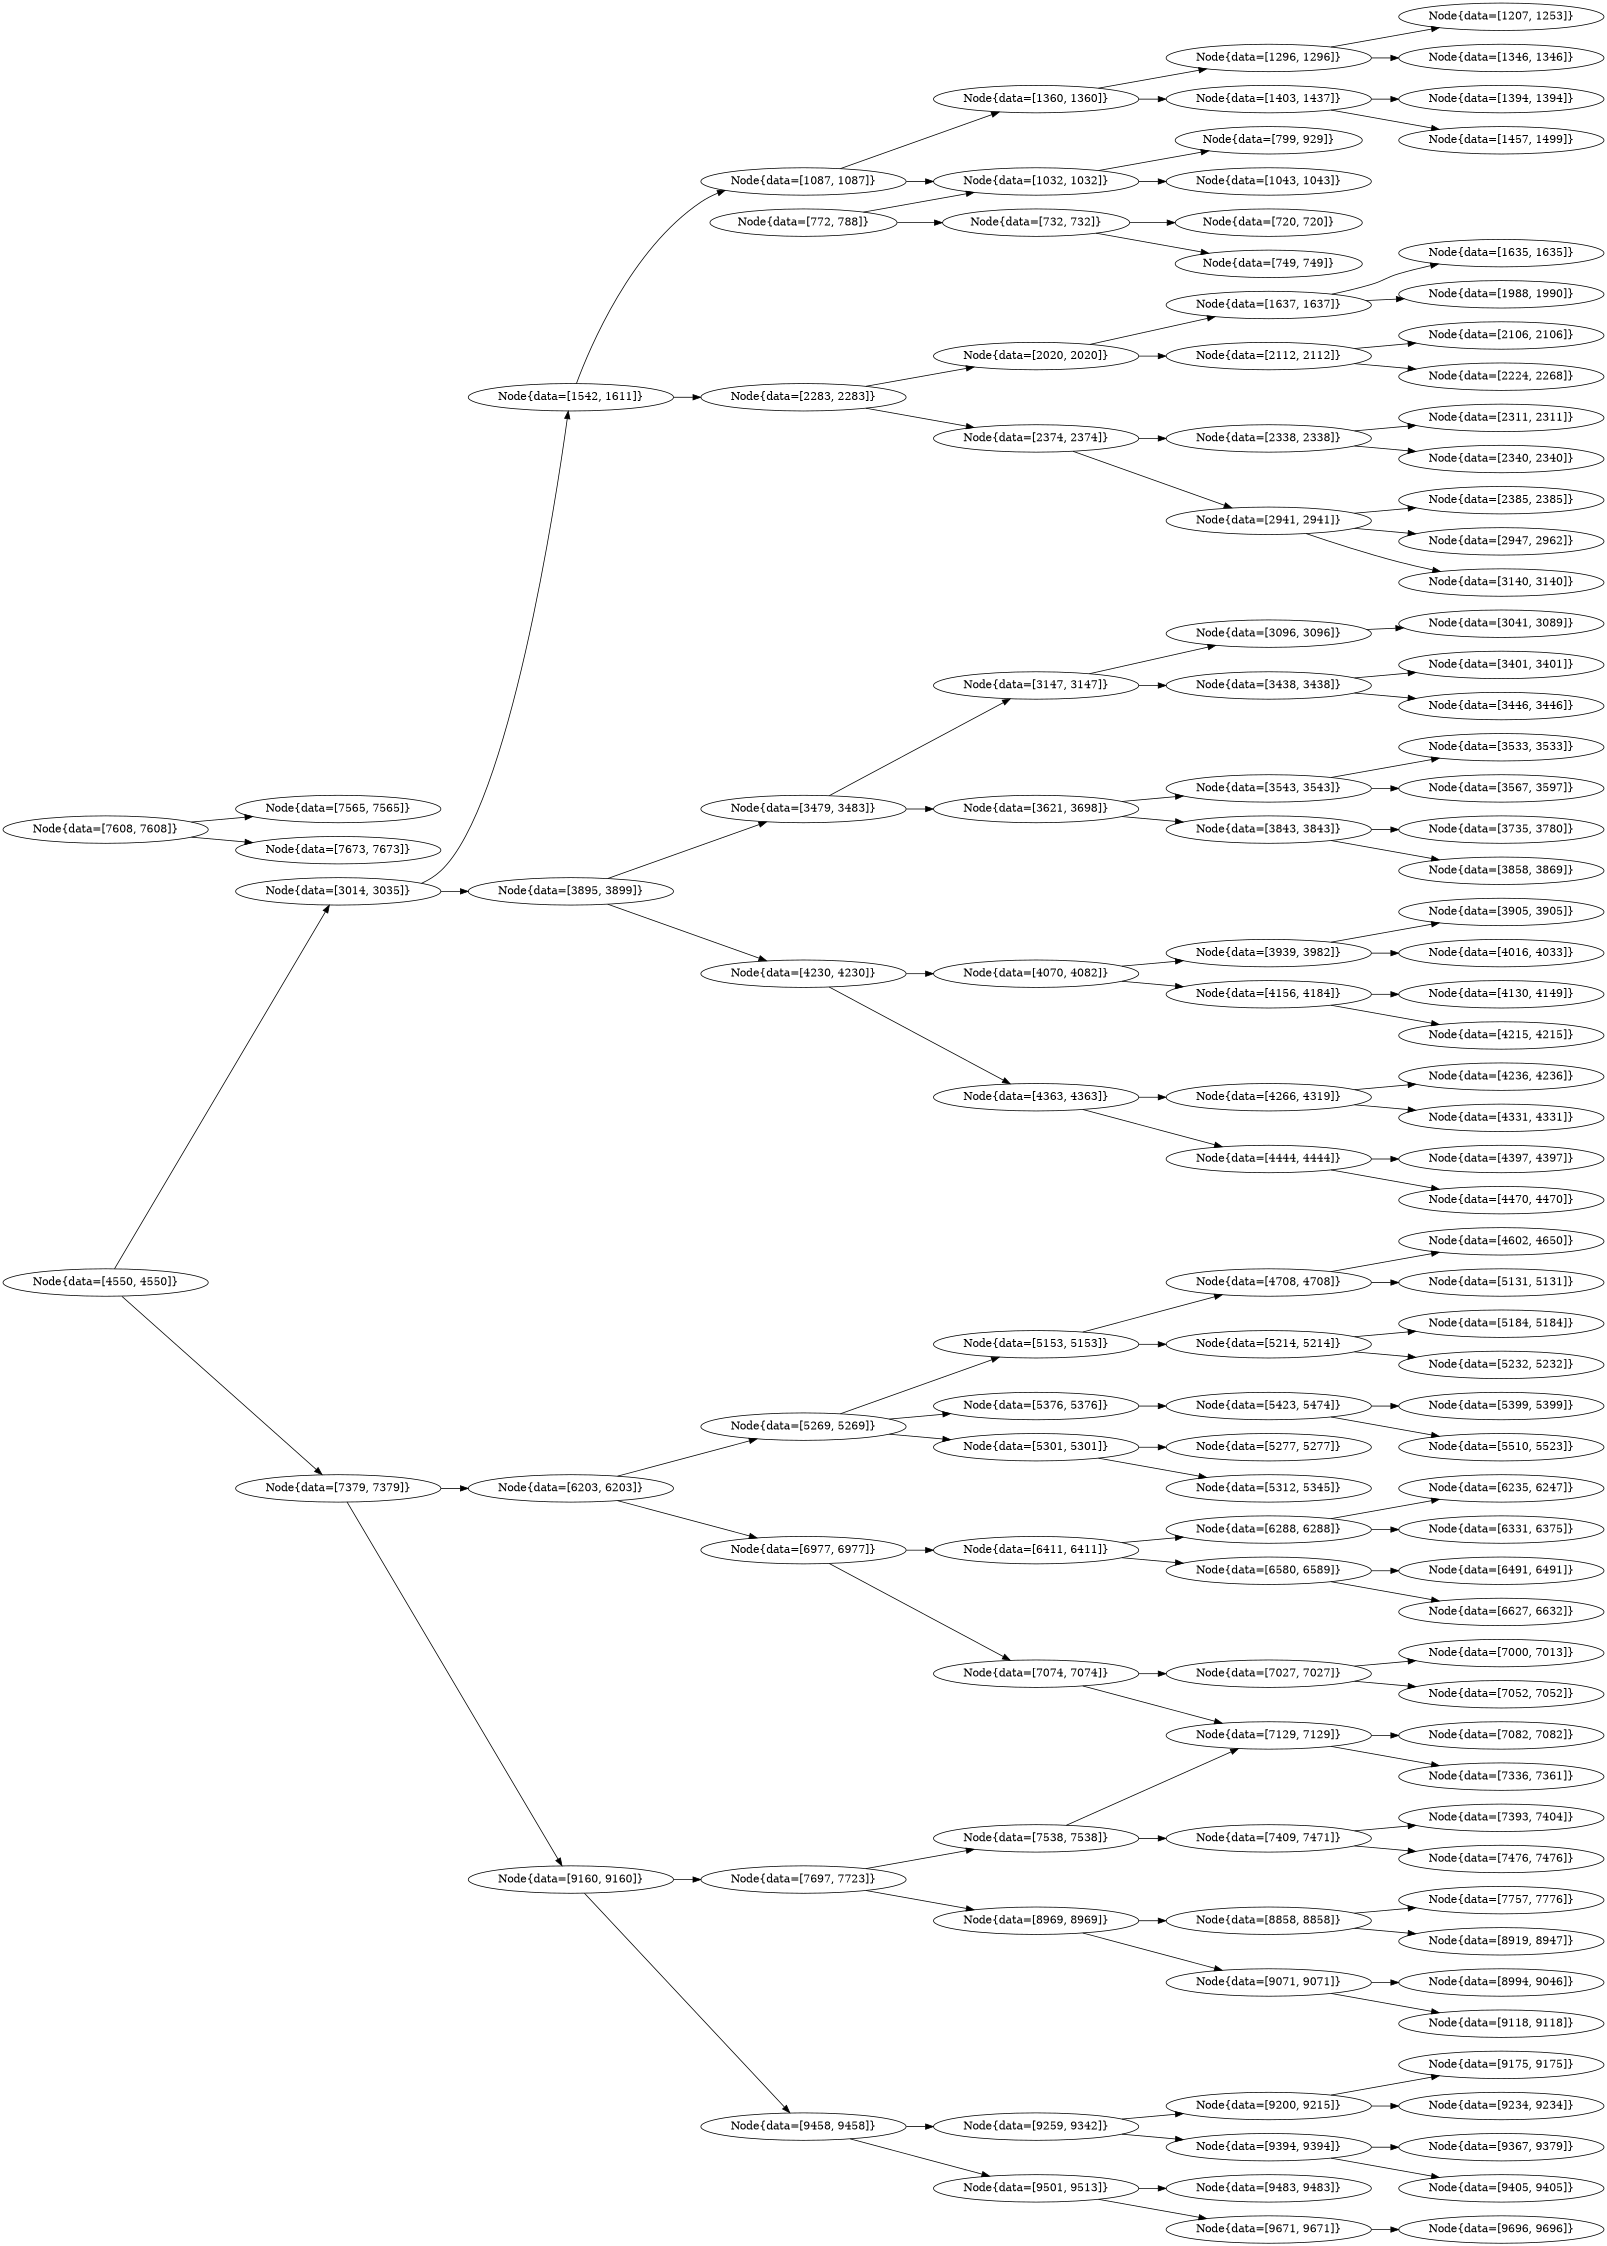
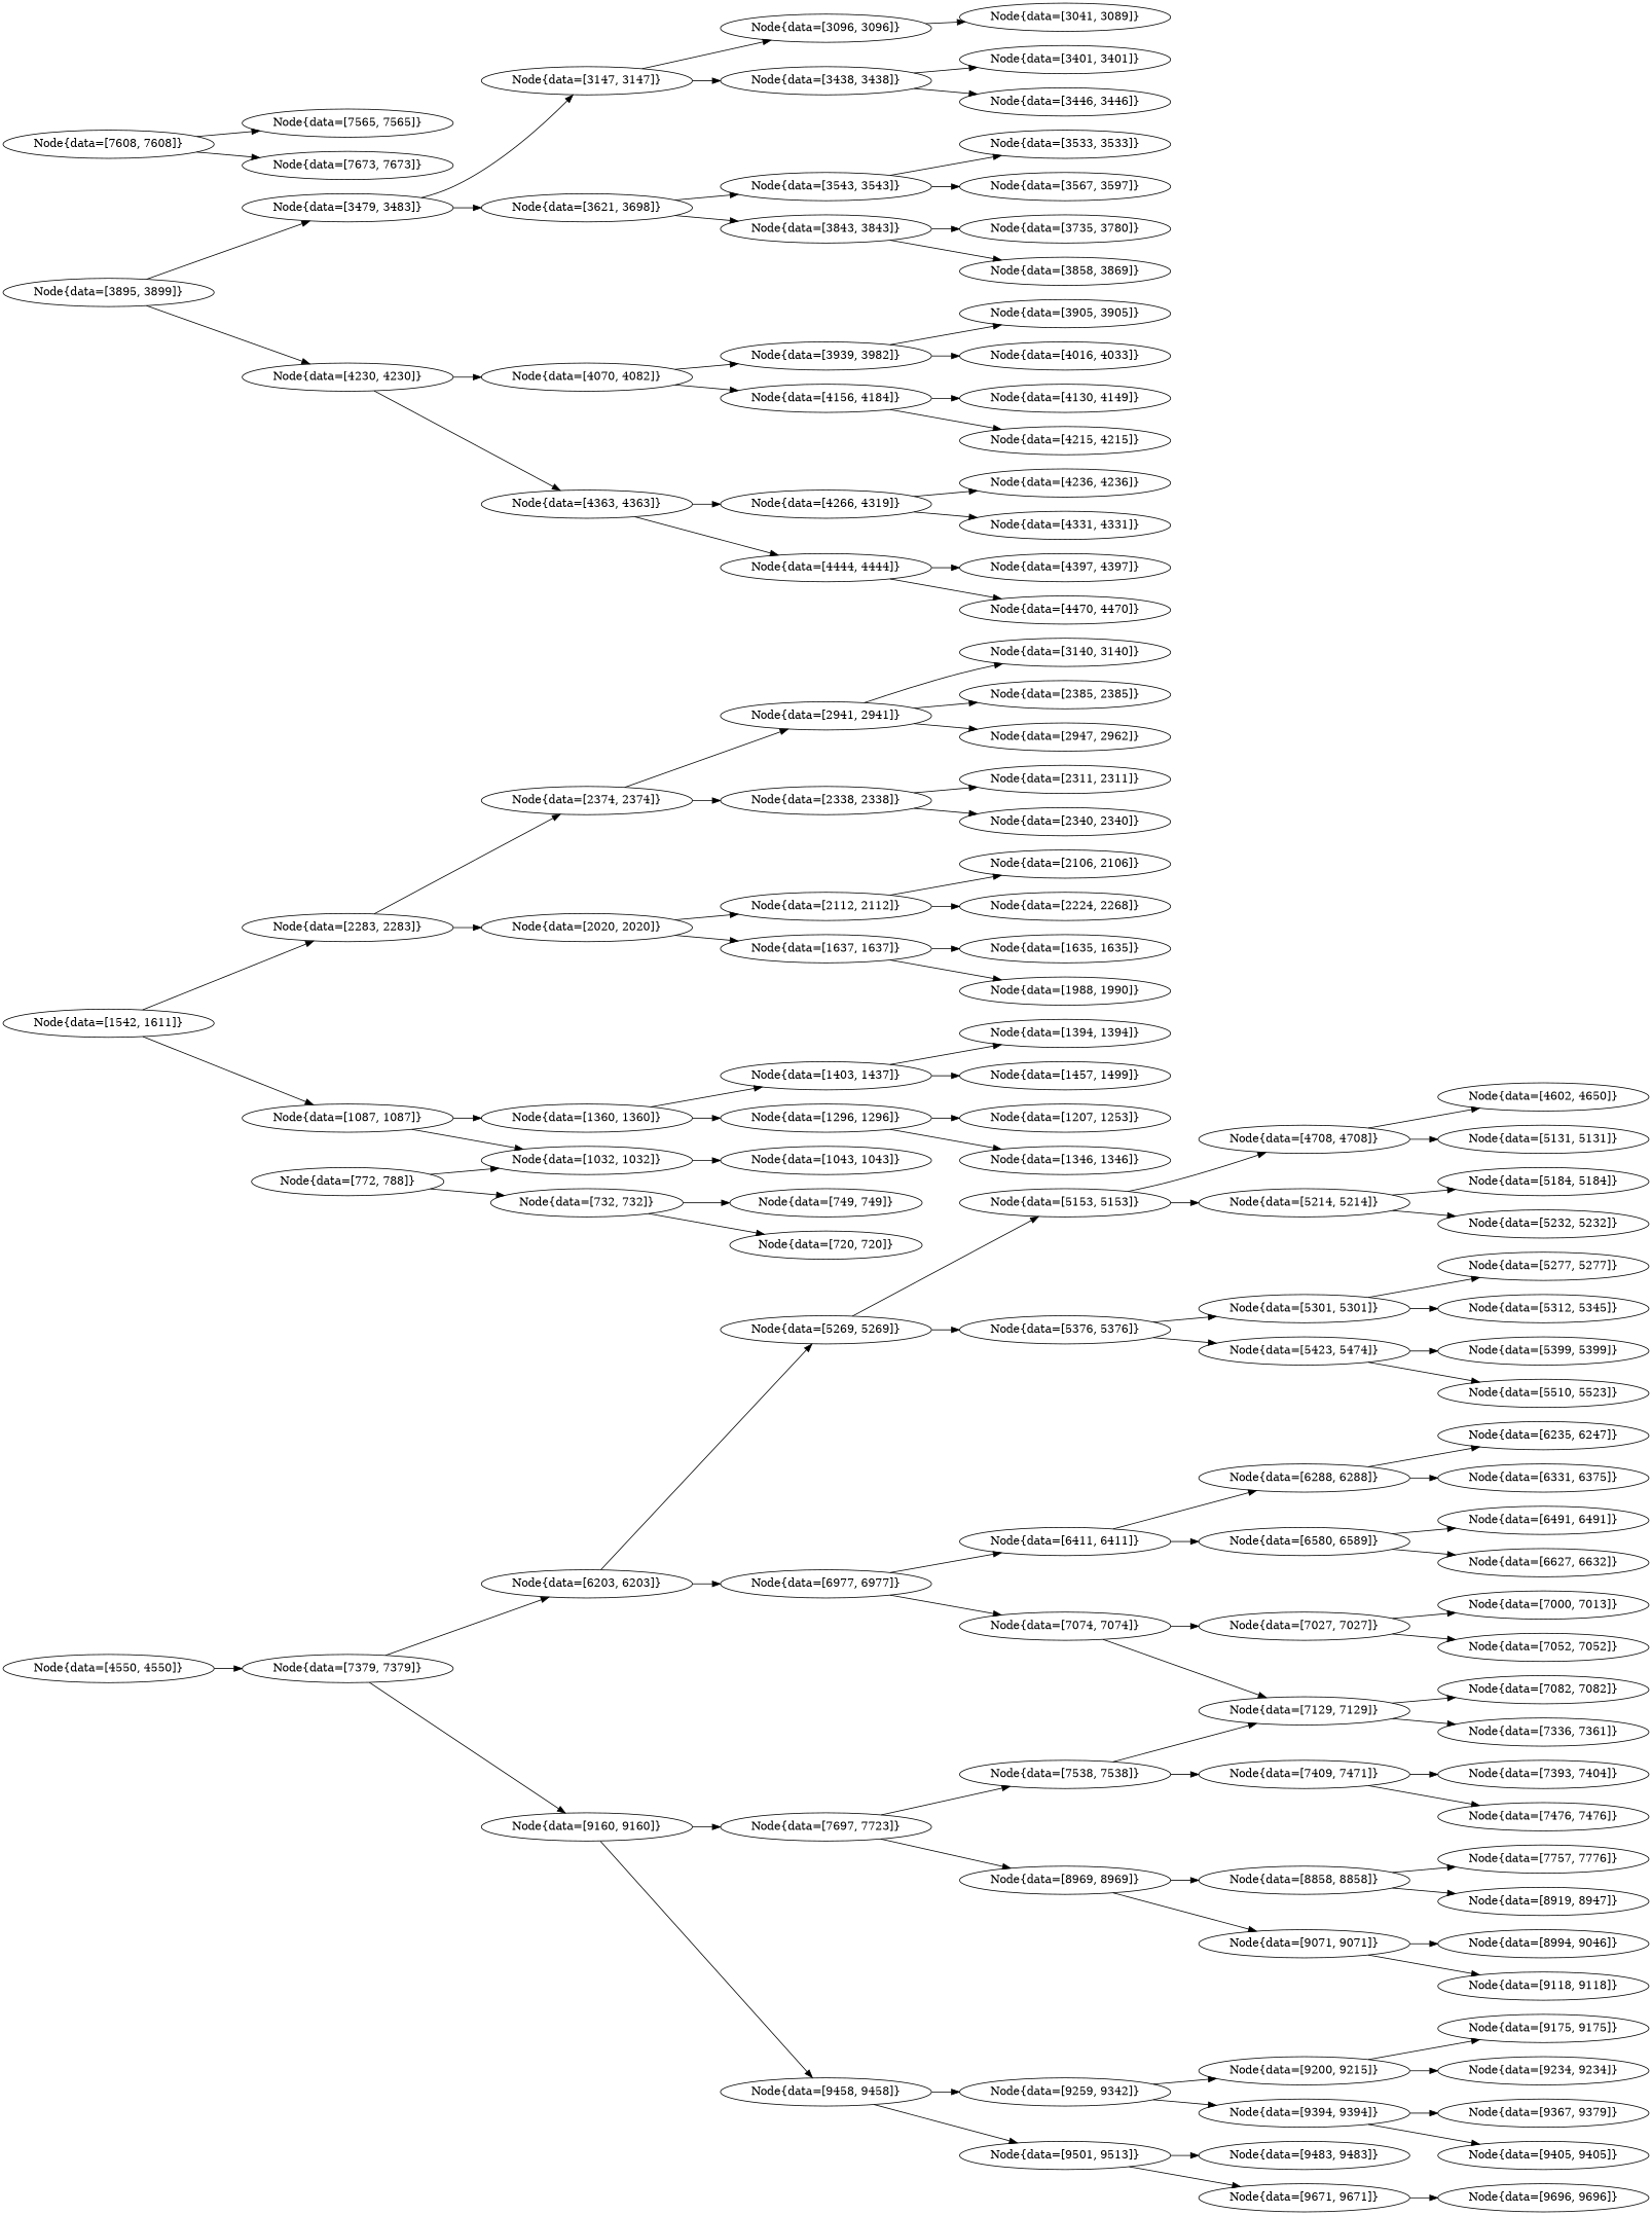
  digraph {
    rankdir=LR
    n1 [label="Node{data=[4550, 4550]}"]
-   n2 [label="Node{data=[3014, 3035]}"]
    n3 [label="Node{data=[7379, 7379]}"]
    n4 [label="Node{data=[1542, 1611]}"]
    n5 [label="Node{data=[3895, 3899]}"]
    n6 [label="Node{data=[6203, 6203]}"]
    n7 [label="Node{data=[9160, 9160]}"]
    n8 [label="Node{data=[1087, 1087]}"]
    n9 [label="Node{data=[2283, 2283]}"]
    n10 [label="Node{data=[3479, 3483]}"]
    n11 [label="Node{data=[4230, 4230]}"]
    n12 [label="Node{data=[1360, 1360]}"]
    n13 [label="Node{data=[1032, 1032]}"]
    n14 [label="Node{data=[2020, 2020]}"]
    n15 [label="Node{data=[2374, 2374]}"]
    n16 [label="Node{data=[772, 788]}"]
    n17 [label="Node{data=[732, 732]}"]
    n18 [label="Node{data=[1296, 1296]}"]
    n19 [label="Node{data=[1403, 1437]}"]
    n20 [label="Node{data=[720, 720]}"]
    n21 [label="Node{data=[749, 749]}"]
-   n22 [label="Node{data=[799, 929]}"]
    n23 [label="Node{data=[1043, 1043]}"]
    n24 [label="Node{data=[1207, 1253]}"]
    n25 [label="Node{data=[1346, 1346]}"]
    n26 [label="Node{data=[1394, 1394]}"]
    n27 [label="Node{data=[1457, 1499]}"]
    n28 [label="Node{data=[1637, 1637]}"]
    n29 [label="Node{data=[2112, 2112]}"]
    n30 [label="Node{data=[2338, 2338]}"]
    n31 [label="Node{data=[2941, 2941]}"]
    n32 [label="Node{data=[1635, 1635]}"]
    n33 [label="Node{data=[1988, 1990]}"]
    n34 [label="Node{data=[2106, 2106]}"]
    n35 [label="Node{data=[2224, 2268]}"]
    n36 [label="Node{data=[2311, 2311]}"]
    n37 [label="Node{data=[2340, 2340]}"]
    n38 [label="Node{data=[2385, 2385]}"]
    n39 [label="Node{data=[2947, 2962]}"]
    n40 [label="Node{data=[3140, 3140]}"]
    n41 [label="Node{data=[3147, 3147]}"]
    n42 [label="Node{data=[3621, 3698]}"]
    n43 [label="Node{data=[4070, 4082]}"]
    n44 [label="Node{data=[4363, 4363]}"]
    n45 [label="Node{data=[3096, 3096]}"]
    n46 [label="Node{data=[3438, 3438]}"]
    n47 [label="Node{data=[3543, 3543]}"]
    n48 [label="Node{data=[3843, 3843]}"]
    n49 [label="Node{data=[3041, 3089]}"]
    n50 [label="Node{data=[3401, 3401]}"]
    n51 [label="Node{data=[3446, 3446]}"]
    n52 [label="Node{data=[3533, 3533]}"]
    n53 [label="Node{data=[3567, 3597]}"]
    n54 [label="Node{data=[3735, 3780]}"]
    n55 [label="Node{data=[3858, 3869]}"]
    n56 [label="Node{data=[3939, 3982]}"]
    n57 [label="Node{data=[4156, 4184]}"]
    n58 [label="Node{data=[4266, 4319]}"]
    n59 [label="Node{data=[4444, 4444]}"]
    n60 [label="Node{data=[3905, 3905]}"]
    n61 [label="Node{data=[4016, 4033]}"]
    n62 [label="Node{data=[4130, 4149]}"]
    n63 [label="Node{data=[4215, 4215]}"]
    n64 [label="Node{data=[4236, 4236]}"]
    n65 [label="Node{data=[4331, 4331]}"]
    n66 [label="Node{data=[4397, 4397]}"]
    n67 [label="Node{data=[4470, 4470]}"]
    n68 [label="Node{data=[5269, 5269]}"]
    n69 [label="Node{data=[6977, 6977]}"]
    n70 [label="Node{data=[7697, 7723]}"]
    n71 [label="Node{data=[9458, 9458]}"]
    n72 [label="Node{data=[5153, 5153]}"]
    n73 [label="Node{data=[5376, 5376]}"]
    n74 [label="Node{data=[6411, 6411]}"]
    n75 [label="Node{data=[7074, 7074]}"]
    n76 [label="Node{data=[4708, 4708]}"]
    n77 [label="Node{data=[5214, 5214]}"]
    n78 [label="Node{data=[5301, 5301]}"]
    n79 [label="Node{data=[5423, 5474]}"]
    n80 [label="Node{data=[4602, 4650]}"]
    n81 [label="Node{data=[5131, 5131]}"]
    n82 [label="Node{data=[5184, 5184]}"]
    n83 [label="Node{data=[5232, 5232]}"]
    n84 [label="Node{data=[5277, 5277]}"]
    n85 [label="Node{data=[5312, 5345]}"]
    n86 [label="Node{data=[5399, 5399]}"]
    n87 [label="Node{data=[5510, 5523]}"]
    n88 [label="Node{data=[6288, 6288]}"]
    n89 [label="Node{data=[6580, 6589]}"]
    n90 [label="Node{data=[7027, 7027]}"]
    n91 [label="Node{data=[7129, 7129]}"]
    n92 [label="Node{data=[6235, 6247]}"]
    n93 [label="Node{data=[6331, 6375]}"]
    n94 [label="Node{data=[6491, 6491]}"]
    n95 [label="Node{data=[6627, 6632]}"]
    n96 [label="Node{data=[7000, 7013]}"]
    n97 [label="Node{data=[7052, 7052]}"]
    n98 [label="Node{data=[7082, 7082]}"]
    n99 [label="Node{data=[7336, 7361]}"]
    n100 [label="Node{data=[7538, 7538]}"]
    n101 [label="Node{data=[8969, 8969]}"]
    n102 [label="Node{data=[9259, 9342]}"]
    n103 [label="Node{data=[9501, 9513]}"]
    n104 [label="Node{data=[7409, 7471]}"]
    n105 [label="Node{data=[8858, 8858]}"]
    n106 [label="Node{data=[9071, 9071]}"]
    n107 [label="Node{data=[7393, 7404]}"]
    n108 [label="Node{data=[7476, 7476]}"]
    n109 [label="Node{data=[7608, 7608]}"]
    n110 [label="Node{data=[7565, 7565]}"]
    n111 [label="Node{data=[7673, 7673]}"]
    n112 [label="Node{data=[7757, 7776]}"]
    n113 [label="Node{data=[8919, 8947]}"]
    n114 [label="Node{data=[8994, 9046]}"]
    n115 [label="Node{data=[9118, 9118]}"]
    n116 [label="Node{data=[9200, 9215]}"]
    n117 [label="Node{data=[9394, 9394]}"]
    n118 [label="Node{data=[9483, 9483]}"]
    n119 [label="Node{data=[9671, 9671]}"]
    n120 [label="Node{data=[9175, 9175]}"]
    n121 [label="Node{data=[9234, 9234]}"]
    n122 [label="Node{data=[9367, 9379]}"]
    n123 [label="Node{data=[9405, 9405]}"]
    n124 [label="Node{data=[9696, 9696]}"]
-   n1 -> n2
    n1 -> n3
-   n2 -> n4
-   n2 -> n5
    n3 -> n6
    n3 -> n7
    n4 -> n8
    n4 -> n9
    n5 -> n10
    n5 -> n11
    n6 -> n68
    n6 -> n69
    n7 -> n70
    n7 -> n71
    n8 -> n12
    n8 -> n13
    n9 -> n14
    n9 -> n15
    n10 -> n41
    n10 -> n42
    n11 -> n43
    n11 -> n44
    n12 -> n18
    n12 -> n19
-   n13 -> n22
    n13 -> n23
    n14 -> n28
    n14 -> n29
    n15 -> n30
    n15 -> n31
    n16 -> n13
    n16 -> n17
    n17 -> n20
    n17 -> n21
    n18 -> n24
    n18 -> n25
    n19 -> n26
    n19 -> n27
    n28 -> n32
    n28 -> n33
    n29 -> n34
    n29 -> n35
    n30 -> n36
    n30 -> n37
    n31 -> n38
    n31 -> n39
    n31 -> n40
    n41 -> n45
    n41 -> n46
    n42 -> n47
    n42 -> n48
    n43 -> n56
    n43 -> n57
    n44 -> n58
    n44 -> n59
    n45 -> n49
    n46 -> n50
    n46 -> n51
    n47 -> n52
    n47 -> n53
    n48 -> n54
    n48 -> n55
    n56 -> n60
    n56 -> n61
    n57 -> n62
    n57 -> n63
    n58 -> n64
    n58 -> n65
    n59 -> n66
    n59 -> n67
    n68 -> n72
    n68 -> n73
    n69 -> n74
    n69 -> n75
    n70 -> n100
    n70 -> n101
    n71 -> n102
    n71 -> n103
    n72 -> n76
    n72 -> n77
-   n68 -> n78
+   n73 -> n78
    n73 -> n79
    n74 -> n88
    n74 -> n89
    n75 -> n90
    n75 -> n91
    n76 -> n80
    n76 -> n81
    n77 -> n82
    n77 -> n83
    n78 -> n84
    n78 -> n85
    n79 -> n86
    n79 -> n87
    n88 -> n92
    n88 -> n93
    n89 -> n94
    n89 -> n95
    n90 -> n96
    n90 -> n97
    n91 -> n98
    n91 -> n99
    n100 -> n91
    n100 -> n104
    n101 -> n105
    n101 -> n106
    n102 -> n116
    n102 -> n117
    n103 -> n118
    n103 -> n119
    n104 -> n107
    n104 -> n108
    n105 -> n112
    n105 -> n113
    n106 -> n114
    n106 -> n115
    n109 -> n110
    n109 -> n111
    n116 -> n120
    n116 -> n121
    n117 -> n122
    n117 -> n123
    n119 -> n124
  }
